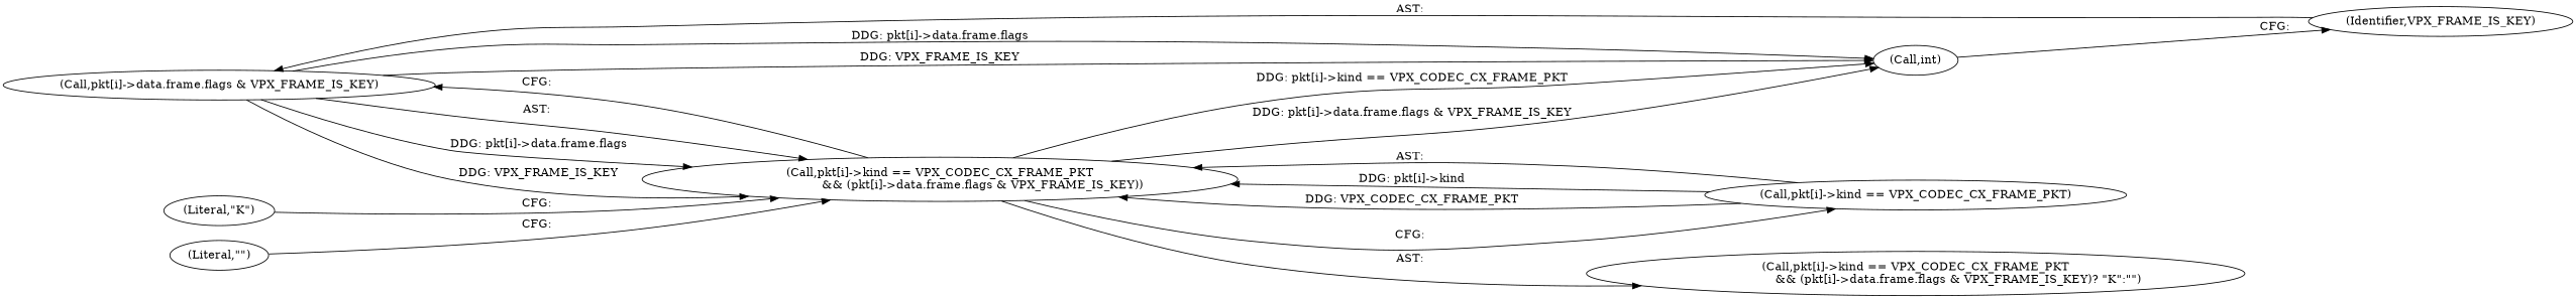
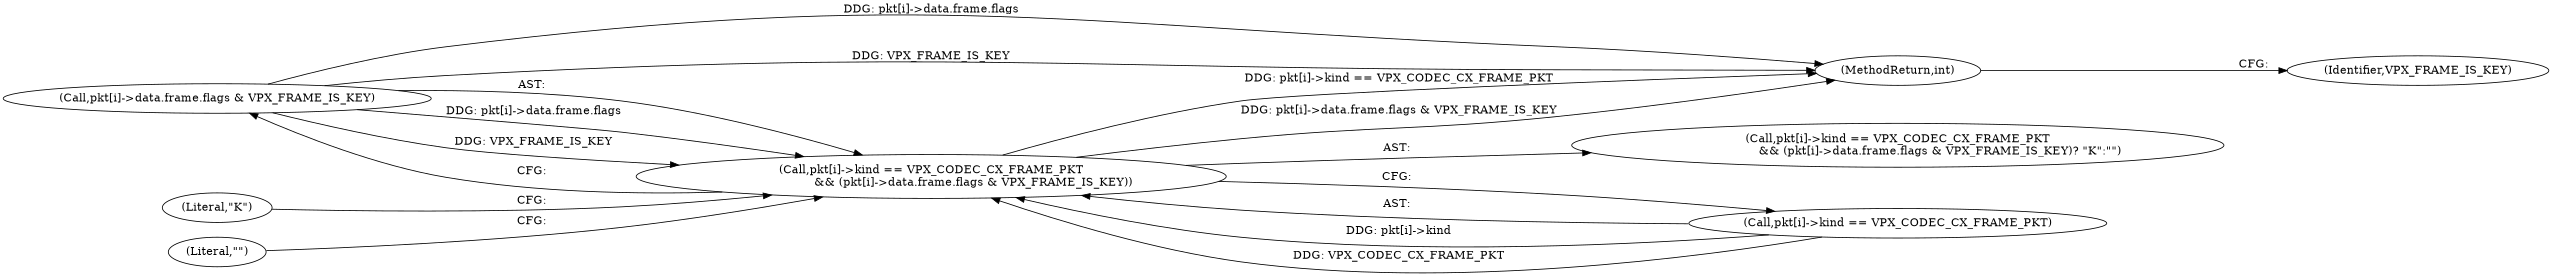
  digraph {
    rankdir=LR
    n1 [label="(Call,pkt[i]->data.frame.flags & VPX_FRAME_IS_KEY)"]
    n2 [label="(Call,pkt[i]->kind == VPX_CODEC_CX_FRAME_PKT\n                       && (pkt[i]->data.frame.flags & VPX_FRAME_IS_KEY))"]
-   n3 [label="(Call,int)"]
+   n3 [label="(MethodReturn,int)"]
    n4 [label="(Call,pkt[i]->kind == VPX_CODEC_CX_FRAME_PKT\n                       && (pkt[i]->data.frame.flags & VPX_FRAME_IS_KEY)? \"K\":\"\")"]
    n5 [label="(Call,pkt[i]->kind == VPX_CODEC_CX_FRAME_PKT)"]
    n6 [label="(Identifier,VPX_FRAME_IS_KEY)"]
    n7 [label="(Literal,\"K\")"]
    n8 [label="(Literal,\"\")"]
    n1 -> n2 [label="AST: "]
    n1 -> n2 [label="DDG: pkt[i]->data.frame.flags"]
    n1 -> n2 [label="DDG: VPX_FRAME_IS_KEY"]
    n1 -> n3 [label="DDG: pkt[i]->data.frame.flags"]
    n1 -> n3 [label="DDG: VPX_FRAME_IS_KEY"]
    n2 -> n1 [label="CFG: "]
    n2 -> n3 [label="DDG: pkt[i]->kind == VPX_CODEC_CX_FRAME_PKT"]
    n2 -> n3 [label="DDG: pkt[i]->data.frame.flags & VPX_FRAME_IS_KEY"]
    n2 -> n4 [label="AST: "]
    n2 -> n5 [label="CFG: "]
    n3 -> n6 [label="CFG: "]
    n5 -> n2 [label="AST: "]
    n5 -> n2 [label="DDG: pkt[i]->kind"]
    n5 -> n2 [label="DDG: VPX_CODEC_CX_FRAME_PKT"]
-   n6 -> n1 [label="AST: "]
    n7 -> n2 [label="CFG: "]
    n8 -> n2 [label="CFG: "]
  }
